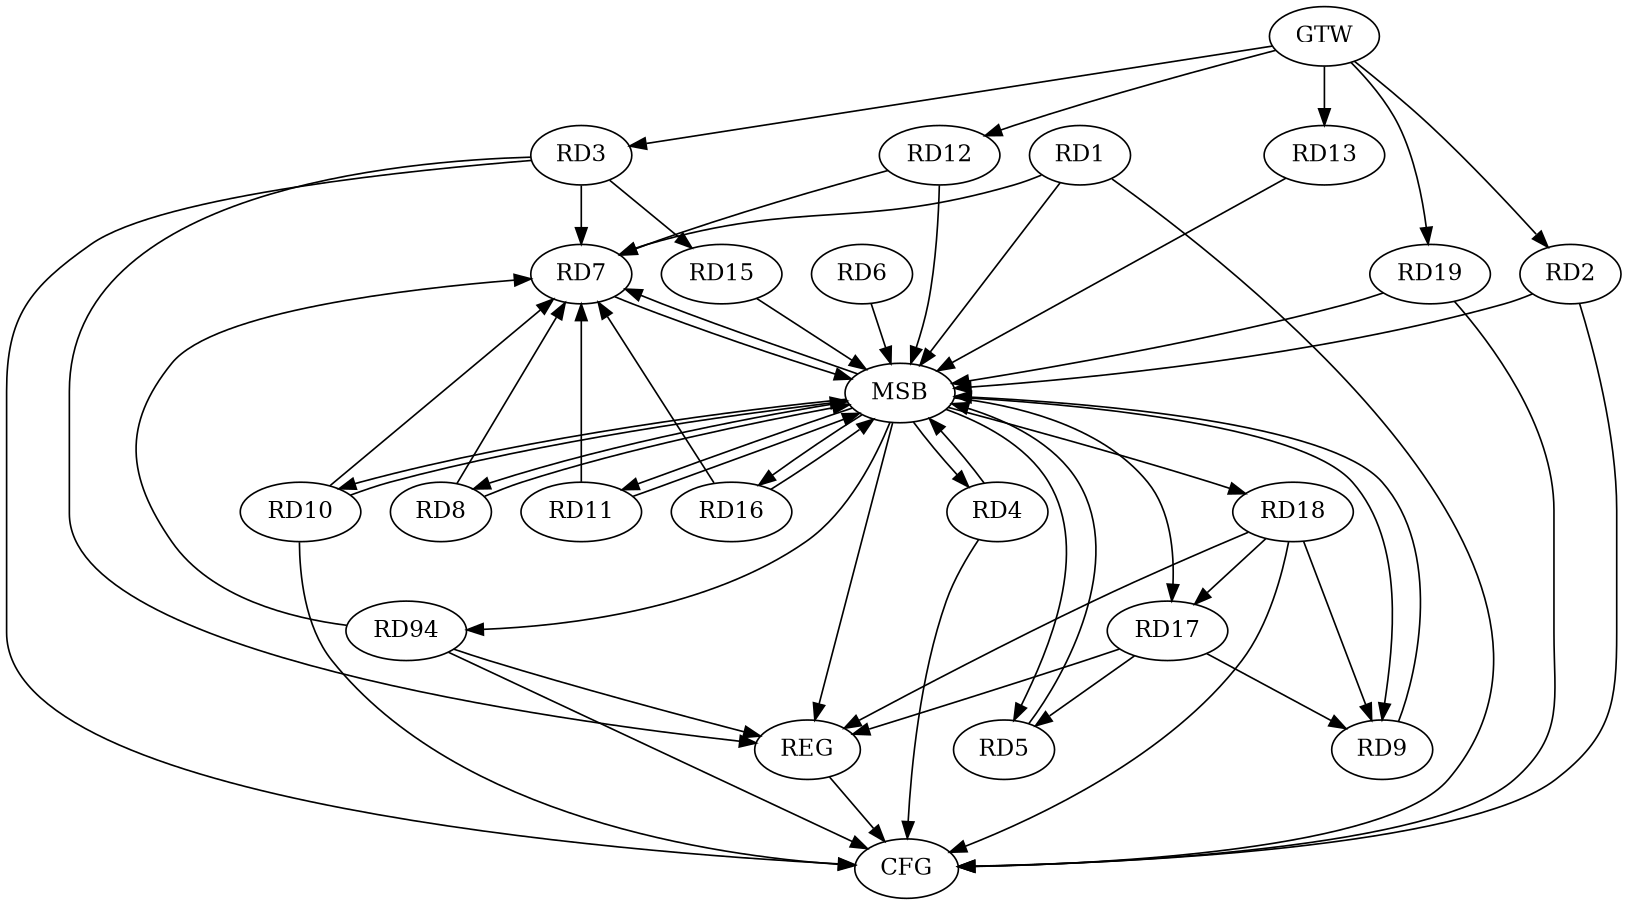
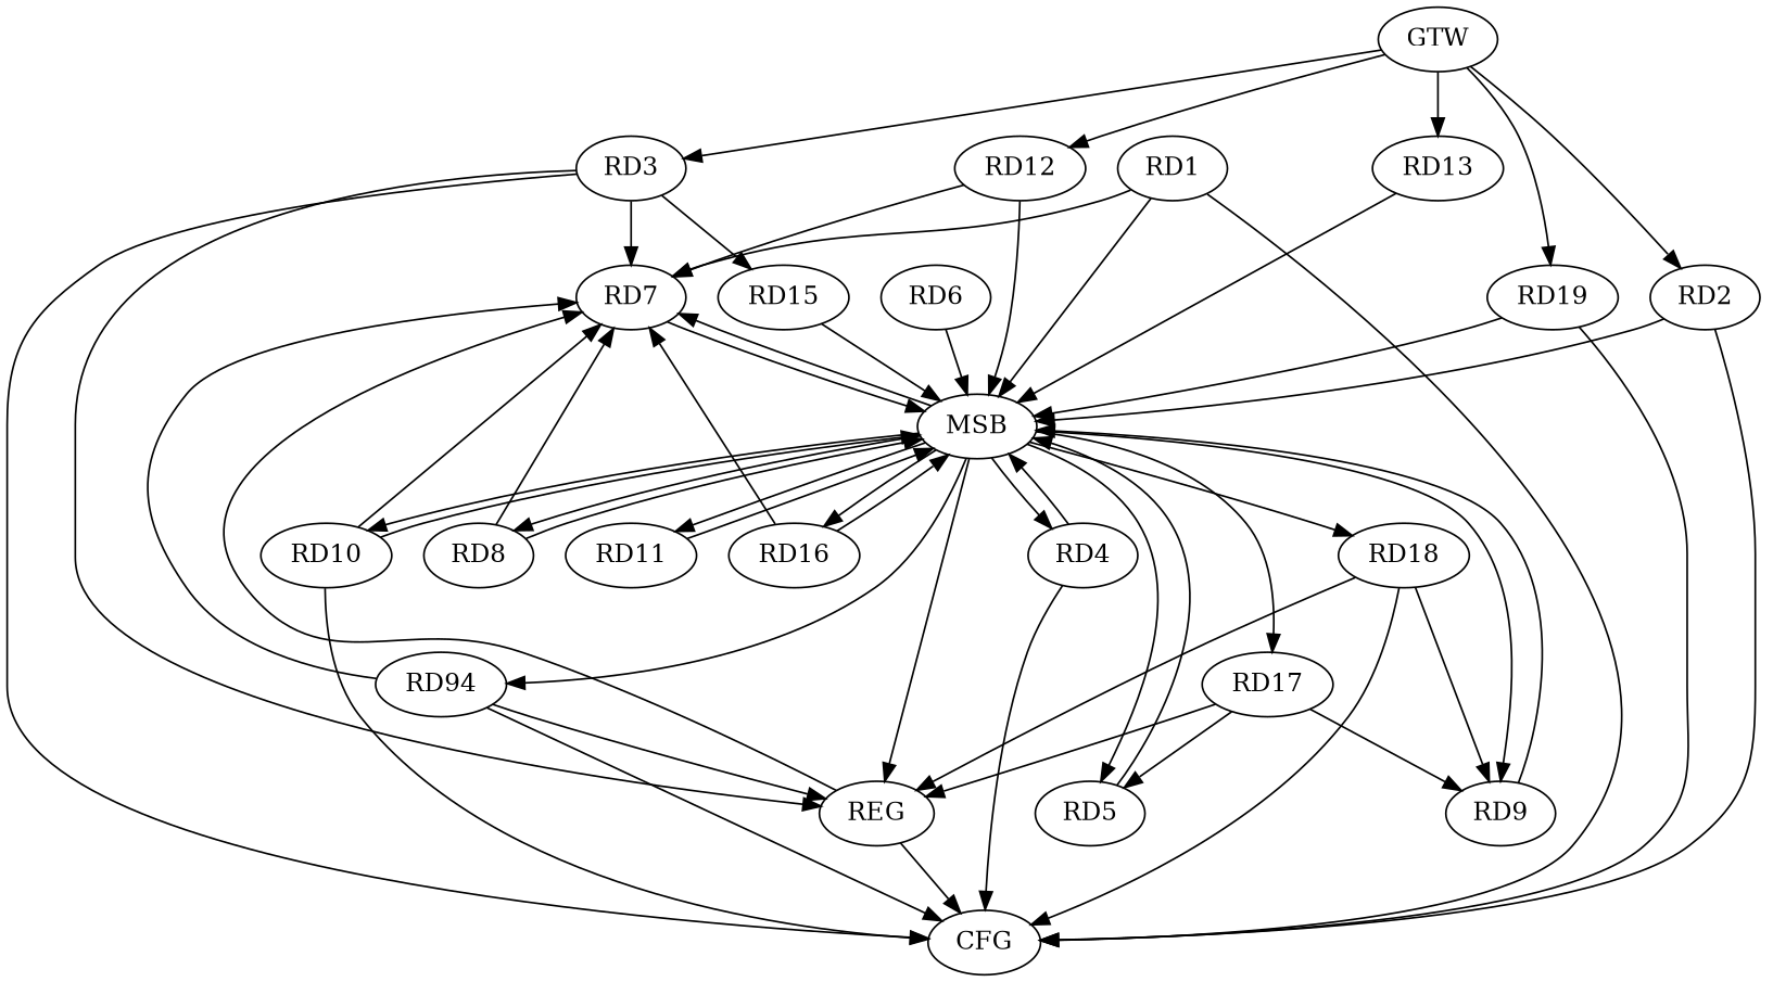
  strict digraph {
    n1 [label=RD1]
    n2 [label=RD7]
    n3 [label=MSB]
    n4 [label=CFG]
    n5 [label=REG]
    n6 [label=RD4]
    n7 [label=RD5]
    n8 [label=RD8]
    n9 [label=RD9]
    n10 [label=RD10]
    n11 [label=RD11]
    n12 [label=RD94]
    n13 [label=RD16]
    n14 [label=RD17]
    n15 [label=RD18]
    n16 [label=RD2]
    n17 [label=RD3]
    n18 [label=RD15]
    n19 [label=RD6]
    n20 [label=RD12]
    n21 [label=RD13]
    n22 [label=RD19]
    n23 [label=GTW]
    n1 -> n2
    n1 -> n3
    n1 -> n4
    n2 -> n3
    n3 -> n2
    n3 -> n5
    n3 -> n6
    n3 -> n7
    n3 -> n8
    n3 -> n9
    n3 -> n10
    n3 -> n11
    n3 -> n12
    n3 -> n13
    n3 -> n14
    n3 -> n15
    n5 -> n4
    n6 -> n3
    n6 -> n4
    n7 -> n3
    n8 -> n2
    n8 -> n3
    n9 -> n3
    n10 -> n2
    n10 -> n3
    n10 -> n4
-   n11 -> n2
+   n5 -> n2
    n11 -> n3
    n12 -> n2
    n12 -> n4
    n12 -> n5
    n13 -> n2
    n13 -> n3
    n14 -> n5
    n14 -> n7
    n14 -> n9
    n15 -> n4
    n15 -> n5
    n15 -> n9
-   n15 -> n14
    n16 -> n3
    n16 -> n4
    n17 -> n2
    n17 -> n4
    n17 -> n5
    n17 -> n18
    n18 -> n3
    n19 -> n3
    n20 -> n2
    n20 -> n3
    n21 -> n3
    n22 -> n3
    n22 -> n4
    n23 -> n16
    n23 -> n17
    n23 -> n20
    n23 -> n21
    n23 -> n22
  }
